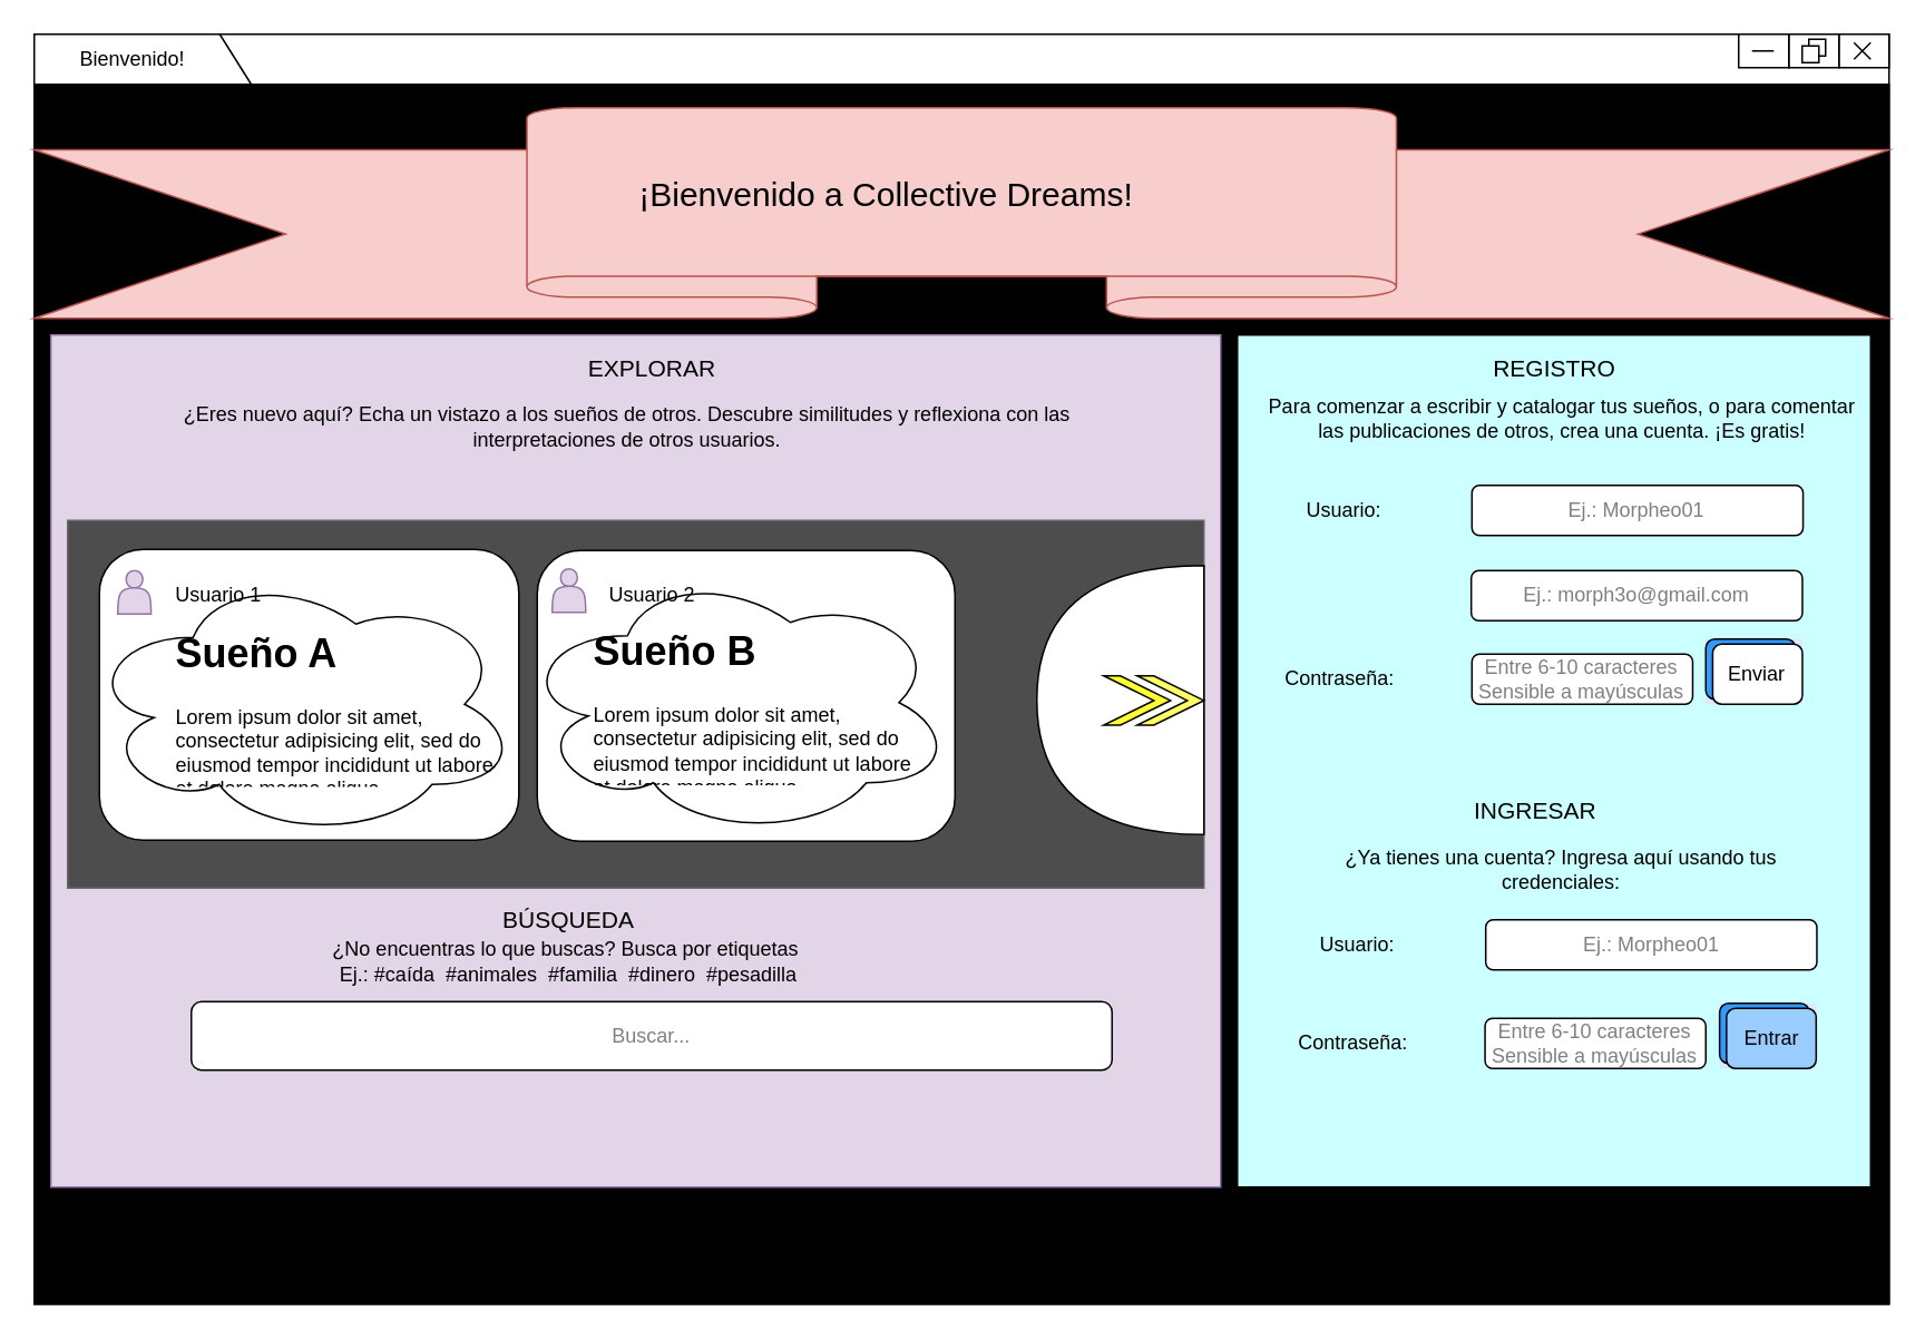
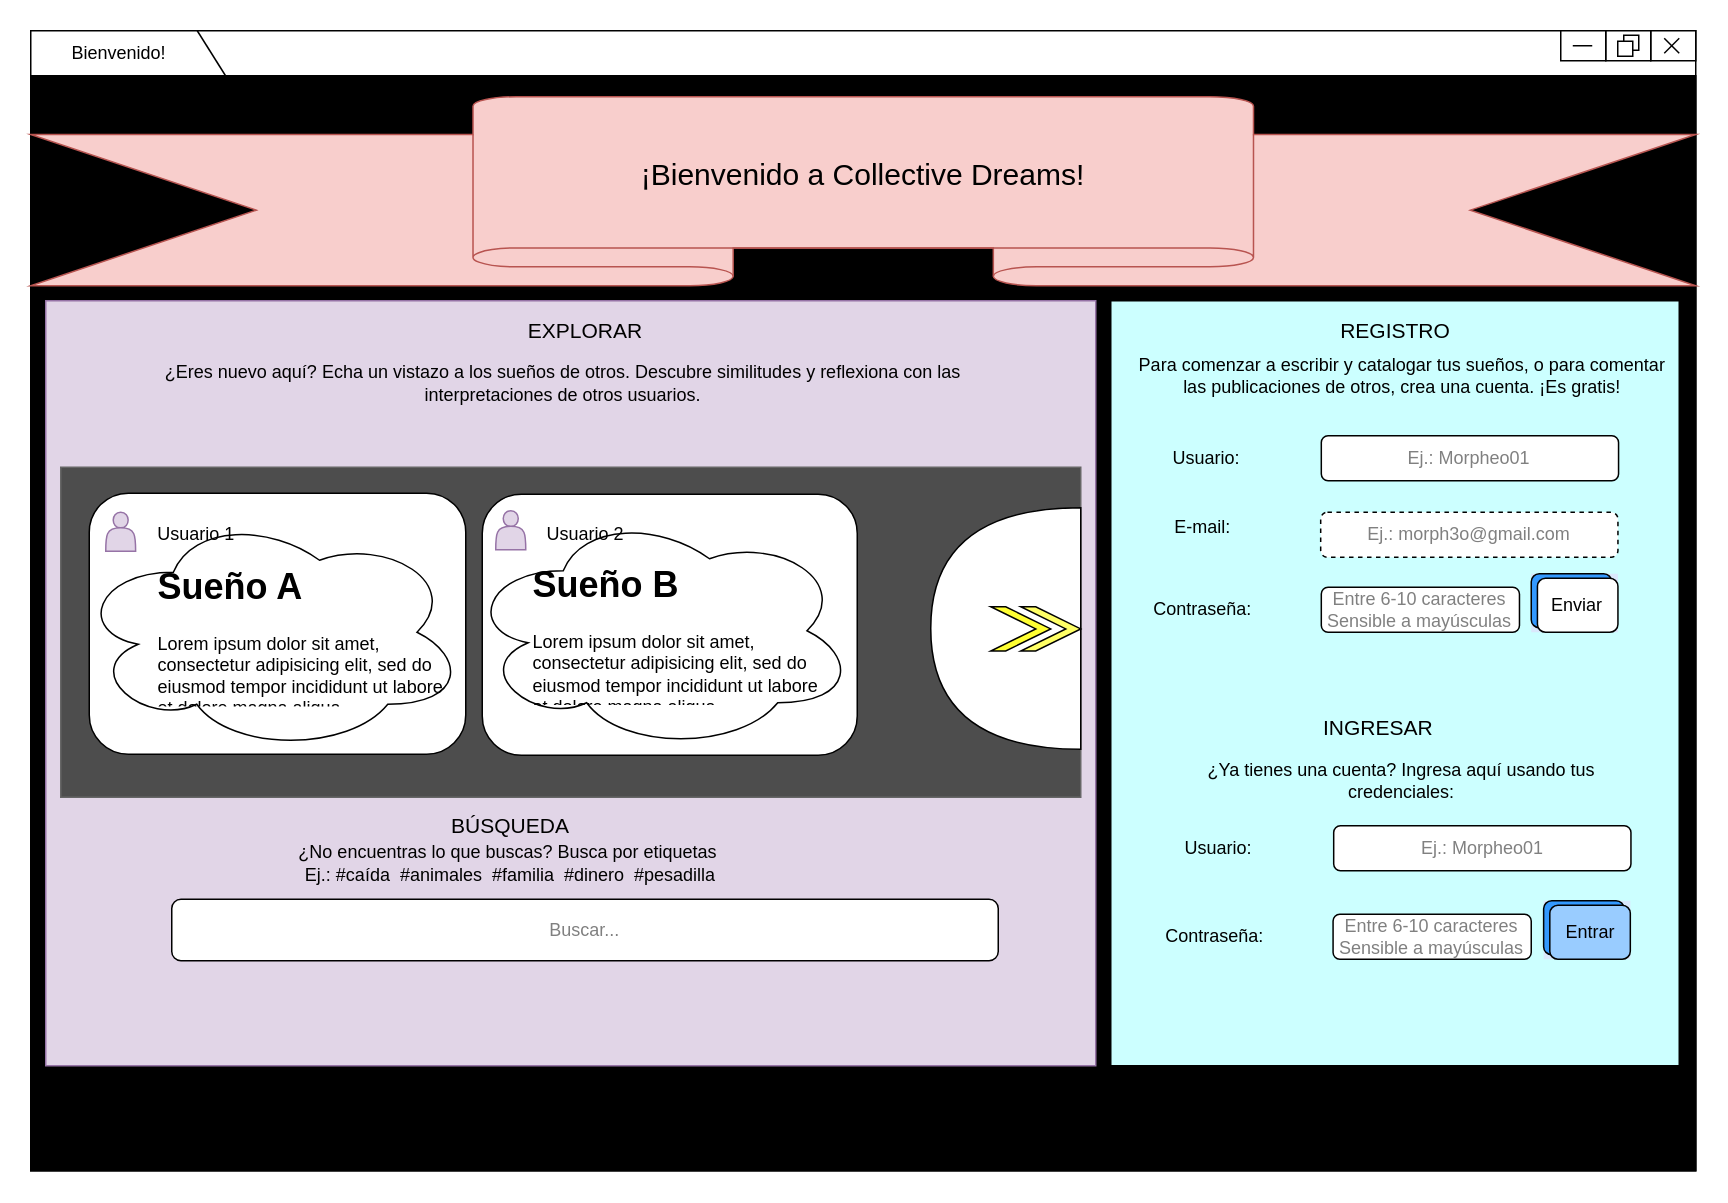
  <mxCell id="0" />
  <mxCell id="1" parent="0" />
  <mxCell id="2" value="" style="rounded=0;whiteSpace=wrap;html=1;container=1;" parent="1" vertex="1"><mxGeometry x="20" y="20" width="1110" height="760" as="geometry"><mxRectangle x="40" y="40" width="50" height="40" as="alternateBounds" /></mxGeometry></mxCell>
  <mxCell id="3" value="" style="rounded=0;whiteSpace=wrap;html=1;fillColor=#000000;" parent="1" vertex="1"><mxGeometry x="20" y="50" width="1110" height="730" as="geometry" /></mxCell>
  <mxCell id="4" value="" style="rounded=0;whiteSpace=wrap;html=1;fillColor=#e1d5e7;strokeColor=#9673a6;" parent="1" vertex="1"><mxGeometry x="30" y="200" width="700" height="510" as="geometry" /></mxCell>
  <mxCell id="5" value="" style="rounded=0;whiteSpace=wrap;html=1;fillColor=#4D4D4D;strokeColor=#666666;fontColor=#333333;" parent="1" vertex="1"><mxGeometry x="40" y="311" width="680" height="220" as="geometry" /></mxCell>
  <mxCell id="6" value="" style="endArrow=none;html=1;exitX=0.117;exitY=0;exitDx=0;exitDy=0;exitPerimeter=0;entryX=0.1;entryY=0;entryDx=0;entryDy=0;entryPerimeter=0;" parent="1" source="3" target="2" edge="1"><mxGeometry width="50" height="50" relative="1" as="geometry"><mxPoint x="580" y="450" as="sourcePoint" /><mxPoint x="630" y="400" as="targetPoint" /></mxGeometry></mxCell>
  <mxCell id="7" value="Bienvenido!" style="text;html=1;strokeColor=none;fillColor=none;align=center;verticalAlign=middle;whiteSpace=wrap;rounded=0;" parent="1" vertex="1"><mxGeometry x="59" y="25" width="40" height="20" as="geometry" /></mxCell>
  <mxCell id="8" value="" style="rounded=0;whiteSpace=wrap;html=1;" parent="1" vertex="1"><mxGeometry x="1100" y="20" width="30" height="20" as="geometry" /></mxCell>
  <mxCell id="9" value="" style="rounded=0;whiteSpace=wrap;html=1;" parent="1" vertex="1"><mxGeometry x="1070" y="20" width="30" height="20" as="geometry" /></mxCell>
  <mxCell id="10" value="" style="rounded=0;whiteSpace=wrap;html=1;" parent="1" vertex="1"><mxGeometry x="1040" y="20" width="30" height="20" as="geometry" /></mxCell>
  <mxCell id="11" value="" style="group" parent="1" vertex="1" connectable="0"><mxGeometry x="866" y="100" width="14" height="14" as="geometry" /></mxCell>
  <mxCell id="12" value="" style="group" parent="11" vertex="1" connectable="0"><mxGeometry x="212" y="-77" width="14" height="14" as="geometry" /></mxCell>
  <mxCell id="13" value="" style="whiteSpace=wrap;html=1;aspect=fixed;" parent="12" vertex="1"><mxGeometry x="4" width="10" height="10" as="geometry" /></mxCell>
  <mxCell id="14" value="" style="whiteSpace=wrap;html=1;aspect=fixed;" parent="12" vertex="1"><mxGeometry y="4" width="10" height="10" as="geometry" /></mxCell>
  <mxCell id="15" value="" style="group" parent="1" vertex="1" connectable="0"><mxGeometry x="1109" y="25" width="10" height="10" as="geometry" /></mxCell>
  <mxCell id="16" value="" style="endArrow=none;html=1;" parent="15" edge="1"><mxGeometry width="50" height="50" relative="1" as="geometry"><mxPoint y="10" as="sourcePoint" /><mxPoint x="10" as="targetPoint" /></mxGeometry></mxCell>
  <mxCell id="17" value="" style="group;rotation=90;" parent="1" vertex="1" connectable="0"><mxGeometry x="1109" y="25" width="10" height="10" as="geometry" /></mxCell>
  <mxCell id="18" value="" style="endArrow=none;html=1;" parent="17" edge="1"><mxGeometry width="50" height="50" relative="1" as="geometry"><mxPoint as="sourcePoint" /><mxPoint x="10" y="10" as="targetPoint" /></mxGeometry></mxCell>
  <mxCell id="19" value="" style="endArrow=none;html=1;exitX=0.267;exitY=0.5;exitDx=0;exitDy=0;exitPerimeter=0;entryX=0.7;entryY=0.5;entryDx=0;entryDy=0;entryPerimeter=0;" parent="1" source="10" target="10" edge="1"><mxGeometry width="50" height="50" relative="1" as="geometry"><mxPoint x="900" y="170" as="sourcePoint" /><mxPoint x="950" y="120" as="targetPoint" /></mxGeometry></mxCell>
  <mxCell id="20" value="" style="verticalLabelPosition=bottom;verticalAlign=top;html=1;shape=mxgraph.basic.banner;fillColor=#f8cecc;strokeColor=#b85450;" parent="1" vertex="1"><mxGeometry x="20" y="64" width="1110" height="126" as="geometry" /></mxCell>
- <mxCell id="21" value="&lt;font style=&quot;font-size: 20px&quot;&gt;¡Bienvenido a Collective Dreams!&lt;/font&gt;" style="text;html=1;align=center;verticalAlign=middle;whiteSpace=wrap;rounded=0;" parent="1" vertex="1"><mxGeometry x="275" y="70" width="510" height="90" as="geometry" /></mxCell>
+ <mxCell id="21" value="&lt;font style=&quot;font-size: 20px&quot;&gt;¡Bienvenido a Collective Dreams!&lt;/font&gt;" style="text;html=1;align=center;verticalAlign=middle;whiteSpace=wrap;rounded=0;" parent="1" vertex="1"><mxGeometry x="320" y="70" width="510" height="90" as="geometry" /></mxCell>
  <mxCell id="22" value="&lt;font style=&quot;font-size: 14px&quot;&gt;EXPLORAR&lt;/font&gt;" style="text;html=1;strokeColor=none;fillColor=none;align=center;verticalAlign=middle;whiteSpace=wrap;rounded=0;" parent="1" vertex="1"><mxGeometry x="370" y="210" width="40" height="20" as="geometry" /></mxCell>
  <mxCell id="23" value="&lt;font color=&quot;#808080&quot;&gt;Entre 6-10 caracteres&lt;br&gt;Sensible a mayúsculas&lt;br&gt;&lt;/font&gt;" style="rounded=1;whiteSpace=wrap;html=1;" parent="1" vertex="1"><mxGeometry x="829.5" y="391" width="160" height="30" as="geometry" /></mxCell>
  <mxCell id="24" value="¿Eres nuevo aquí? Echa un vistazo a los sueños de otros. Descubre similitudes y reflexiona con las interpretaciones de otros usuarios." style="text;html=1;strokeColor=none;fillColor=none;align=center;verticalAlign=middle;whiteSpace=wrap;rounded=0;" parent="1" vertex="1"><mxGeometry x="85" y="240" width="580" height="30" as="geometry" /></mxCell>
  <mxCell id="25" value="" style="rounded=1;whiteSpace=wrap;html=1;" parent="1" vertex="1"><mxGeometry x="59" y="328.25" width="251" height="174" as="geometry" /></mxCell>
  <mxCell id="26" value="" style="rounded=1;whiteSpace=wrap;html=1;" parent="1" vertex="1"><mxGeometry x="321" y="329" width="250" height="174" as="geometry" /></mxCell>
  <mxCell id="27" value="" style="group" parent="1" vertex="1" connectable="0"><mxGeometry x="330" y="340" width="240" height="160" as="geometry" /></mxCell>
  <mxCell id="28" value="" style="group" parent="27" vertex="1" connectable="0"><mxGeometry width="240" height="160" as="geometry" /></mxCell>
  <mxCell id="29" value="" style="ellipse;shape=cloud;whiteSpace=wrap;html=1;strokeColor=#000000;fillColor=none;" parent="28" vertex="1"><mxGeometry x="-20" width="260" height="160" as="geometry" /></mxCell>
  <mxCell id="30" value="" style="shape=actor;whiteSpace=wrap;html=1;strokeColor=#9673a6;fillColor=#e1d5e7;" parent="28" vertex="1"><mxGeometry width="20" height="26" as="geometry" /></mxCell>
  <mxCell id="31" value="&lt;h1&gt;Sueño B&lt;/h1&gt;&lt;p&gt;Lorem ipsum dolor sit amet, consectetur adipisicing elit, sed do eiusmod tempor incididunt ut labore et dolore magna aliqua.&lt;/p&gt;" style="text;html=1;strokeColor=none;fillColor=none;spacing=5;spacingTop=-20;whiteSpace=wrap;overflow=hidden;rounded=0;" parent="28" vertex="1"><mxGeometry x="20" y="30" width="200" height="100" as="geometry" /></mxCell>
  <mxCell id="32" value="Usuario 2" style="text;html=1;strokeColor=none;fillColor=none;align=center;verticalAlign=middle;whiteSpace=wrap;rounded=0;" parent="27" vertex="1"><mxGeometry x="30" y="6" width="60" height="20" as="geometry" /></mxCell>
  <mxCell id="33" value="" style="group" parent="1" vertex="1" connectable="0"><mxGeometry x="70" y="341" width="240" height="160" as="geometry" /></mxCell>
  <mxCell id="34" value="" style="group" parent="33" vertex="1" connectable="0"><mxGeometry width="240" height="160" as="geometry" /></mxCell>
  <mxCell id="35" value="" style="ellipse;shape=cloud;whiteSpace=wrap;html=1;strokeColor=#000000;fillColor=none;" parent="34" vertex="1"><mxGeometry x="-19.92" width="259.92" height="160" as="geometry" /></mxCell>
  <mxCell id="36" value="" style="shape=actor;whiteSpace=wrap;html=1;strokeColor=#9673a6;fillColor=#e1d5e7;" parent="34" vertex="1"><mxGeometry width="19.917" height="26" as="geometry" /></mxCell>
  <mxCell id="37" value="&lt;h1&gt;Sueño A&lt;/h1&gt;&lt;p&gt;Lorem ipsum dolor sit amet, consectetur adipisicing elit, sed do eiusmod tempor incididunt ut labore et dolore magna aliqua.&lt;/p&gt;" style="text;html=1;strokeColor=none;fillColor=none;spacing=5;spacingTop=-20;whiteSpace=wrap;overflow=hidden;rounded=0;" parent="34" vertex="1"><mxGeometry x="30" y="30" width="200.04" height="100" as="geometry" /></mxCell>
  <mxCell id="38" value="Usuario 1" style="text;html=1;strokeColor=none;fillColor=none;align=center;verticalAlign=middle;whiteSpace=wrap;rounded=0;" parent="33" vertex="1"><mxGeometry x="29.875" y="5" width="60.746" height="20" as="geometry" /></mxCell>
  <mxCell id="39" value="&lt;font style=&quot;font-size: 14px&quot;&gt;BÚSQUEDA&lt;/font&gt;" style="text;html=1;strokeColor=none;fillColor=none;align=center;verticalAlign=middle;whiteSpace=wrap;rounded=0;" parent="1" vertex="1"><mxGeometry x="320" y="540" width="40" height="20" as="geometry" /></mxCell>
  <mxCell id="40" value="¿No encuentras lo que buscas? Busca por etiquetas&amp;nbsp;&lt;br&gt;Ej.: #caída&amp;nbsp; #animales&amp;nbsp; #familia&amp;nbsp; #dinero&amp;nbsp; #pesadilla" style="text;html=1;strokeColor=none;fillColor=none;align=center;verticalAlign=middle;whiteSpace=wrap;rounded=0;" parent="1" vertex="1"><mxGeometry x="40" y="560" width="600" height="30" as="geometry" /></mxCell>
  <mxCell id="41" value="&lt;font color=&quot;#808080&quot;&gt;Buscar...&lt;/font&gt;" style="rounded=1;whiteSpace=wrap;html=1;" parent="1" vertex="1"><mxGeometry x="114" y="599" width="551" height="41" as="geometry" /></mxCell>
  <mxCell id="42" value="" style="group" parent="1" vertex="1" connectable="0"><mxGeometry x="740" y="200" width="379" height="510" as="geometry" /></mxCell>
  <mxCell id="43" value="" style="rounded=0;whiteSpace=wrap;html=1;fillColor=#CCFFFF;" parent="42" vertex="1"><mxGeometry width="379" height="510" as="geometry" /></mxCell>
  <mxCell id="44" value="&lt;font style=&quot;font-size: 14px&quot;&gt;REGISTRO&lt;/font&gt;" style="text;html=1;strokeColor=none;fillColor=none;align=center;verticalAlign=middle;whiteSpace=wrap;rounded=0;" parent="42" vertex="1"><mxGeometry x="160.6" y="10" width="57.8" height="20" as="geometry" /></mxCell>
  <mxCell id="45" value="Para comenzar a escribir y catalogar tus sueños, o para comentar las publicaciones de otros, crea una cuenta. ¡Es gratis!" style="text;html=1;strokeColor=none;fillColor=none;align=center;verticalAlign=middle;whiteSpace=wrap;rounded=0;" parent="42" vertex="1"><mxGeometry x="16.514" y="30" width="355.054" height="40" as="geometry" /></mxCell>
- <mxCell id="46" value="&lt;font color=&quot;#808080&quot;&gt;Ej.: morph3o@gmail.com&lt;/font&gt;" style="rounded=1;whiteSpace=wrap;html=1;" parent="42" vertex="1"><mxGeometry x="139.958" y="141" width="198.17" height="30" as="geometry" /></mxCell>
+ <mxCell id="46" value="&lt;font color=&quot;#808080&quot;&gt;Ej.: morph3o@gmail.com&lt;/font&gt;" style="rounded=1;whiteSpace=wrap;html=1;dashed=1;" parent="42" vertex="1"><mxGeometry x="139.958" y="141" width="198.17" height="30" as="geometry" /></mxCell>
+ <mxCell id="47" value="E-mail:" style="text;html=1;strokeColor=none;fillColor=none;align=center;verticalAlign=middle;whiteSpace=wrap;rounded=0;" parent="42" vertex="1"><mxGeometry x="40.873" y="141" width="41.285" height="20" as="geometry" /></mxCell>
  <mxCell id="48" value="Contraseña:" style="text;html=1;strokeColor=none;fillColor=none;align=center;verticalAlign=middle;whiteSpace=wrap;rounded=0;" parent="42" vertex="1"><mxGeometry x="45.001" y="196" width="33.028" height="20" as="geometry" /></mxCell>
  <mxCell id="49" value="" style="group;fillColor=#dae8fc;strokeColor=none;" parent="42" vertex="1" connectable="0"><mxGeometry x="280.328" y="182" width="57.8" height="39" as="geometry" /></mxCell>
  <mxCell id="50" value="" style="rounded=1;whiteSpace=wrap;html=1;fillColor=#3399FF;" parent="49" vertex="1"><mxGeometry width="53.671" height="36" as="geometry" /></mxCell>
  <mxCell id="51" value="Enviar" style="rounded=1;whiteSpace=wrap;html=1;fillColor=#ffffff;" parent="49" vertex="1"><mxGeometry x="4.129" y="3" width="53.671" height="36" as="geometry" /></mxCell>
  <mxCell id="52" value="&lt;font color=&quot;#808080&quot;&gt;Ej.: Morpheo01&lt;/font&gt;" style="rounded=1;whiteSpace=wrap;html=1;" parent="42" vertex="1"><mxGeometry x="140.37" y="90" width="198.17" height="30" as="geometry" /></mxCell>
  <mxCell id="53" value="Usuario:" style="text;html=1;strokeColor=none;fillColor=none;align=center;verticalAlign=middle;whiteSpace=wrap;rounded=0;" parent="42" vertex="1"><mxGeometry x="45.001" y="95" width="37.57" height="20" as="geometry" /></mxCell>
  <mxCell id="54" value="" style="group" parent="42" vertex="1" connectable="0"><mxGeometry x="28.9" y="270" width="330.283" height="65" as="geometry" /></mxCell>
  <mxCell id="55" value="" style="group" parent="54" vertex="1" connectable="0"><mxGeometry width="330.283" height="65" as="geometry" /></mxCell>
  <mxCell id="56" value="&lt;font style=&quot;font-size: 14px&quot;&gt;INGRESAR&lt;/font&gt;" style="text;html=1;strokeColor=none;fillColor=none;align=center;verticalAlign=middle;whiteSpace=wrap;rounded=0;" parent="55" vertex="1"><mxGeometry x="133.215" y="5" width="33.028" height="20" as="geometry" /></mxCell>
  <mxCell id="57" value="¿Ya tienes una cuenta? Ingresa aquí usando tus credenciales:" style="text;html=1;strokeColor=none;fillColor=none;align=center;verticalAlign=middle;whiteSpace=wrap;rounded=0;" parent="55" vertex="1"><mxGeometry y="35" width="330.283" height="30" as="geometry" /></mxCell>
  <mxCell id="58" value="&lt;span style=&quot;color: rgb(128 , 128 , 128)&quot;&gt;Entre 6-10 caracteres&lt;/span&gt;&lt;br style=&quot;color: rgb(128 , 128 , 128)&quot;&gt;&lt;span style=&quot;color: rgb(128 , 128 , 128)&quot;&gt;Sensible a mayúsculas&lt;/span&gt;" style="rounded=1;whiteSpace=wrap;html=1;" parent="42" vertex="1"><mxGeometry x="148.215" y="409" width="132.113" height="30" as="geometry" /></mxCell>
  <mxCell id="59" value="Contraseña:" style="text;html=1;strokeColor=none;fillColor=none;align=center;verticalAlign=middle;whiteSpace=wrap;rounded=0;" parent="42" vertex="1"><mxGeometry x="53.258" y="414" width="33.028" height="20" as="geometry" /></mxCell>
  <mxCell id="60" value="" style="group;fillColor=#dae8fc;strokeColor=none;" parent="42" vertex="1" connectable="0"><mxGeometry x="288.585" y="400" width="57.8" height="39" as="geometry" /></mxCell>
  <mxCell id="61" value="" style="rounded=1;whiteSpace=wrap;html=1;fillColor=#3399FF;" parent="60" vertex="1"><mxGeometry width="53.671" height="36" as="geometry" /></mxCell>
  <mxCell id="62" value="Entrar" style="rounded=1;whiteSpace=wrap;html=1;fillColor=#99CCFF;" parent="60" vertex="1"><mxGeometry x="4.129" y="3" width="53.671" height="36" as="geometry" /></mxCell>
  <mxCell id="63" value="&lt;span style=&quot;color: rgb(128 , 128 , 128)&quot;&gt;Ej.: Morpheo01&lt;/span&gt;" style="rounded=1;whiteSpace=wrap;html=1;" parent="42" vertex="1"><mxGeometry x="148.627" y="350" width="198.17" height="30" as="geometry" /></mxCell>
  <mxCell id="64" value="Usuario:" style="text;html=1;strokeColor=none;fillColor=none;align=center;verticalAlign=middle;whiteSpace=wrap;rounded=0;" parent="42" vertex="1"><mxGeometry x="53.258" y="355" width="37.57" height="20" as="geometry" /></mxCell>
  <mxCell id="65" value="&lt;font color=&quot;#808080&quot;&gt;Entre 6-10 caracteres&lt;br&gt;Sensible a mayúsculas&lt;br&gt;&lt;/font&gt;" style="rounded=1;whiteSpace=wrap;html=1;" parent="42" vertex="1"><mxGeometry x="140.37" y="191" width="132.113" height="30" as="geometry" /></mxCell>
  <mxCell id="66" value="" style="shape=or;whiteSpace=wrap;html=1;rotation=-180;" parent="1" vertex="1"><mxGeometry x="620" y="338" width="100" height="161" as="geometry" /></mxCell>
  <mxCell id="67" value="" style="group" parent="1" vertex="1" connectable="0"><mxGeometry x="660" y="404" width="60" height="29.5" as="geometry" /></mxCell>
  <mxCell id="68" value="" style="group" parent="67" vertex="1" connectable="0"><mxGeometry width="60" height="29.5" as="geometry" /></mxCell>
  <mxCell id="69" value="" style="html=1;shadow=0;dashed=0;align=center;verticalAlign=middle;shape=mxgraph.arrows2.arrow;dy=0;dx=30;notch=30;fillColor=#FFFF66;" parent="68" vertex="1"><mxGeometry x="20" width="40" height="29.5" as="geometry" /></mxCell>
  <mxCell id="70" value="" style="html=1;shadow=0;dashed=0;align=center;verticalAlign=middle;shape=mxgraph.arrows2.arrow;dy=0;dx=30;notch=30;fillColor=#FFFF33;" parent="68" vertex="1"><mxGeometry width="40" height="29.5" as="geometry" /></mxCell>
